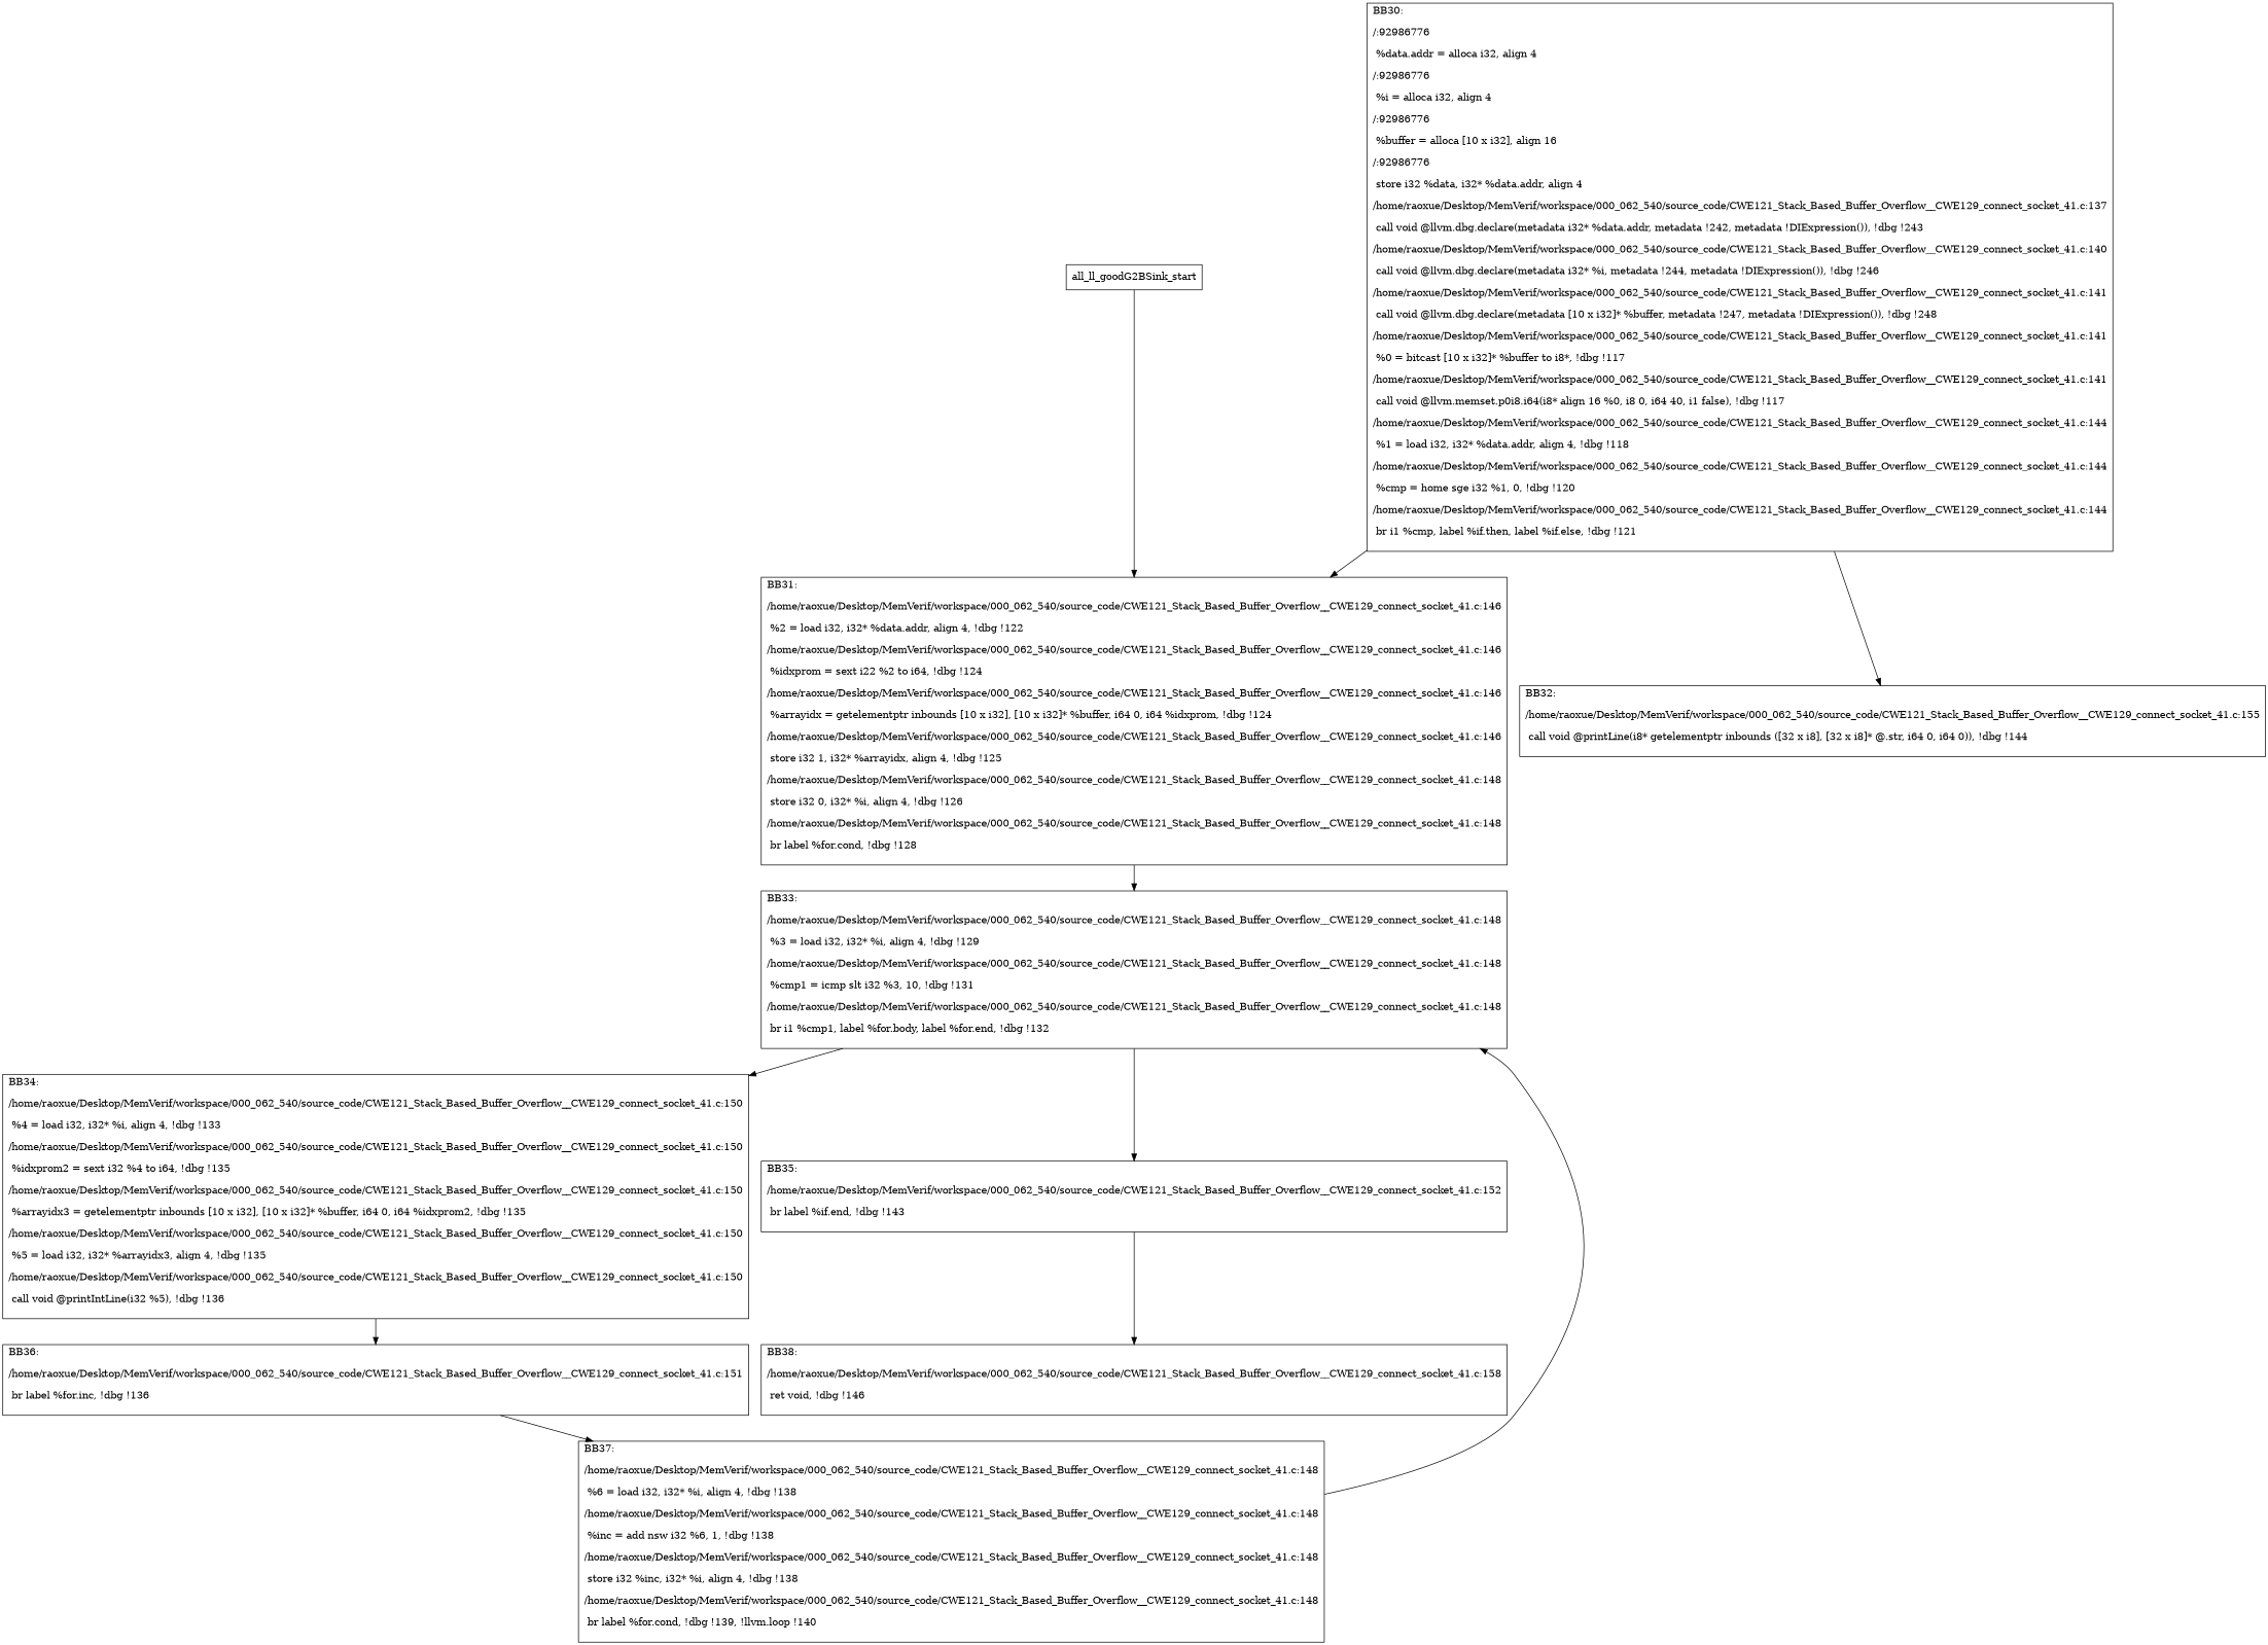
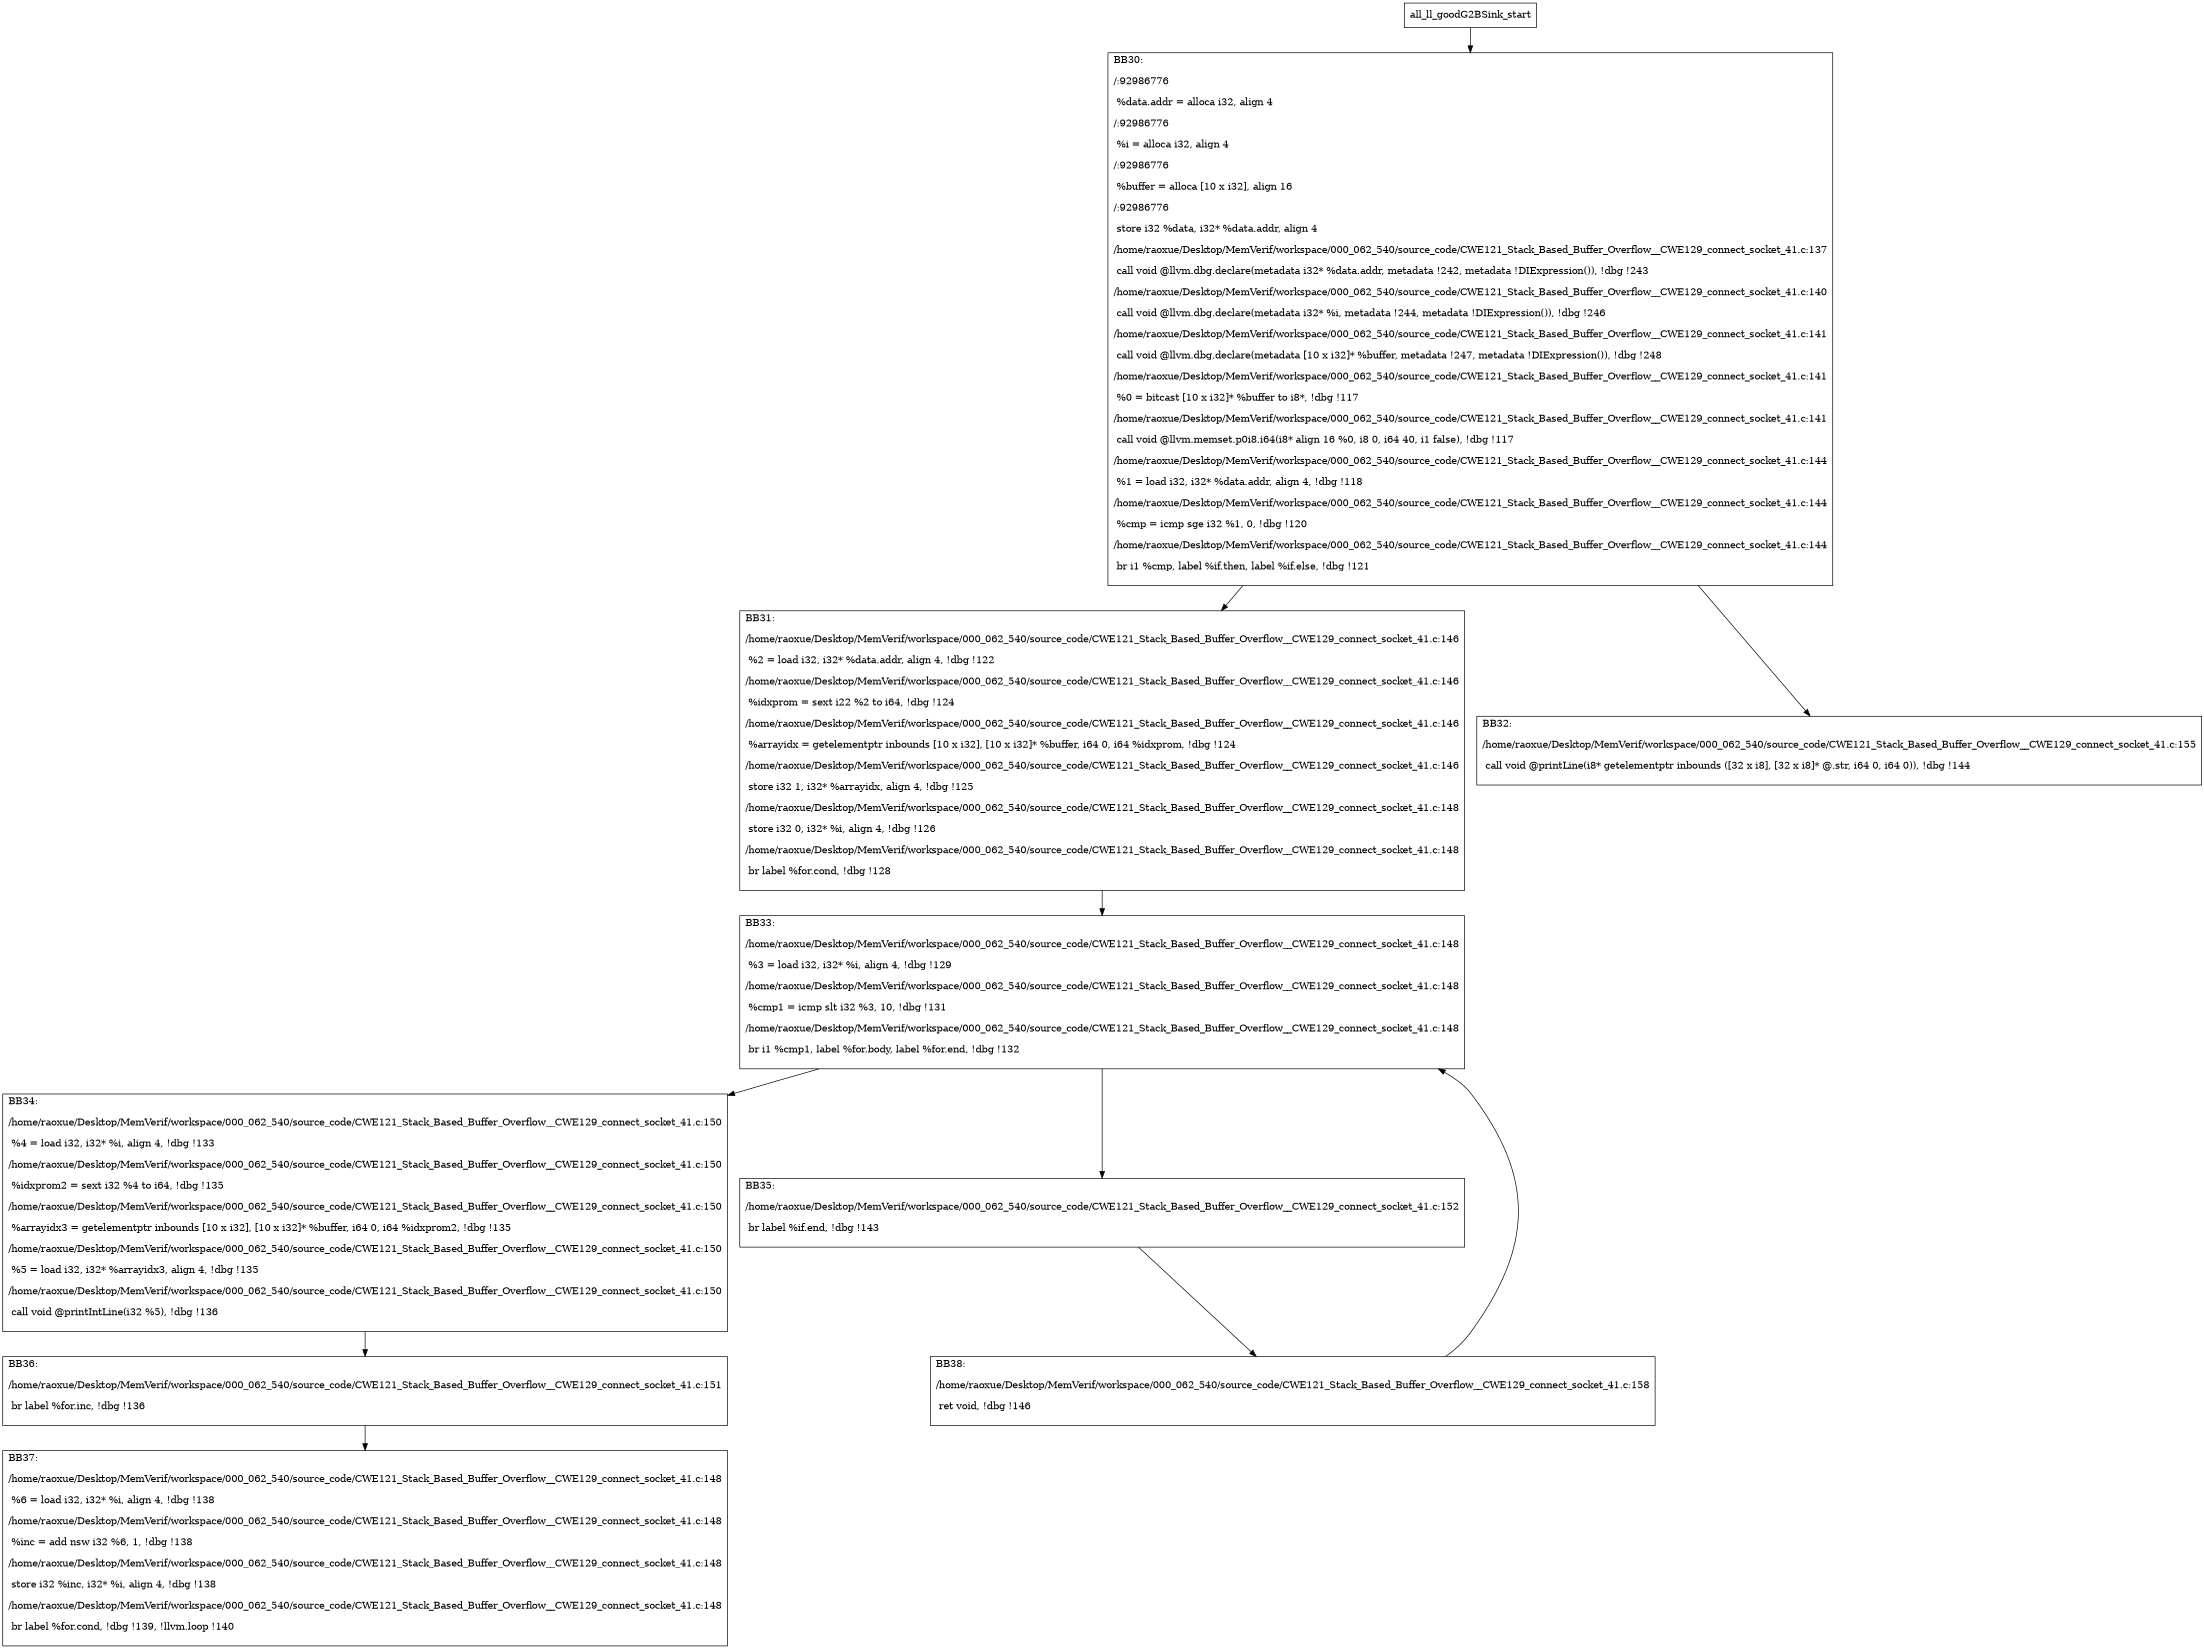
  digraph {
    node [shape=record]
    n1 [label="{all_ll_goodG2BSink_start}"]
-   n2 [label="{BB30:\l\l/:92986776\l\n  %data.addr = alloca i32, align 4\l\n/:92986776\l\n  %i = alloca i32, align 4\l\n/:92986776\l\n  %buffer = alloca [10 x i32], align 16\l\n/:92986776\l\n  store i32 %data, i32* %data.addr, align 4\l\n/home/raoxue/Desktop/MemVerif/workspace/000_062_540/source_code/CWE121_Stack_Based_Buffer_Overflow__CWE129_connect_socket_41.c:137\l\n  call void @llvm.dbg.declare(metadata i32* %data.addr, metadata !242, metadata !DIExpression()), !dbg !243\l\n/home/raoxue/Desktop/MemVerif/workspace/000_062_540/source_code/CWE121_Stack_Based_Buffer_Overflow__CWE129_connect_socket_41.c:140\l\n  call void @llvm.dbg.declare(metadata i32* %i, metadata !244, metadata !DIExpression()), !dbg !246\l\n/home/raoxue/Desktop/MemVerif/workspace/000_062_540/source_code/CWE121_Stack_Based_Buffer_Overflow__CWE129_connect_socket_41.c:141\l\n  call void @llvm.dbg.declare(metadata [10 x i32]* %buffer, metadata !247, metadata !DIExpression()), !dbg !248\l\n/home/raoxue/Desktop/MemVerif/workspace/000_062_540/source_code/CWE121_Stack_Based_Buffer_Overflow__CWE129_connect_socket_41.c:141\l\n  %0 = bitcast [10 x i32]* %buffer to i8*, !dbg !117\l\n/home/raoxue/Desktop/MemVerif/workspace/000_062_540/source_code/CWE121_Stack_Based_Buffer_Overflow__CWE129_connect_socket_41.c:141\l\n  call void @llvm.memset.p0i8.i64(i8* align 16 %0, i8 0, i64 40, i1 false), !dbg !117\l\n/home/raoxue/Desktop/MemVerif/workspace/000_062_540/source_code/CWE121_Stack_Based_Buffer_Overflow__CWE129_connect_socket_41.c:144\l\n  %1 = load i32, i32* %data.addr, align 4, !dbg !118\l\n/home/raoxue/Desktop/MemVerif/workspace/000_062_540/source_code/CWE121_Stack_Based_Buffer_Overflow__CWE129_connect_socket_41.c:144\l\n  %cmp = home sge i32 %1, 0, !dbg !120\l\n/home/raoxue/Desktop/MemVerif/workspace/000_062_540/source_code/CWE121_Stack_Based_Buffer_Overflow__CWE129_connect_socket_41.c:144\l\n  br i1 %cmp, label %if.then, label %if.else, !dbg !121\l\n}"]
+   n2 [label="{BB30:\l\l/:92986776\l\n  %data.addr = alloca i32, align 4\l\n/:92986776\l\n  %i = alloca i32, align 4\l\n/:92986776\l\n  %buffer = alloca [10 x i32], align 16\l\n/:92986776\l\n  store i32 %data, i32* %data.addr, align 4\l\n/home/raoxue/Desktop/MemVerif/workspace/000_062_540/source_code/CWE121_Stack_Based_Buffer_Overflow__CWE129_connect_socket_41.c:137\l\n  call void @llvm.dbg.declare(metadata i32* %data.addr, metadata !242, metadata !DIExpression()), !dbg !243\l\n/home/raoxue/Desktop/MemVerif/workspace/000_062_540/source_code/CWE121_Stack_Based_Buffer_Overflow__CWE129_connect_socket_41.c:140\l\n  call void @llvm.dbg.declare(metadata i32* %i, metadata !244, metadata !DIExpression()), !dbg !246\l\n/home/raoxue/Desktop/MemVerif/workspace/000_062_540/source_code/CWE121_Stack_Based_Buffer_Overflow__CWE129_connect_socket_41.c:141\l\n  call void @llvm.dbg.declare(metadata [10 x i32]* %buffer, metadata !247, metadata !DIExpression()), !dbg !248\l\n/home/raoxue/Desktop/MemVerif/workspace/000_062_540/source_code/CWE121_Stack_Based_Buffer_Overflow__CWE129_connect_socket_41.c:141\l\n  %0 = bitcast [10 x i32]* %buffer to i8*, !dbg !117\l\n/home/raoxue/Desktop/MemVerif/workspace/000_062_540/source_code/CWE121_Stack_Based_Buffer_Overflow__CWE129_connect_socket_41.c:141\l\n  call void @llvm.memset.p0i8.i64(i8* align 16 %0, i8 0, i64 40, i1 false), !dbg !117\l\n/home/raoxue/Desktop/MemVerif/workspace/000_062_540/source_code/CWE121_Stack_Based_Buffer_Overflow__CWE129_connect_socket_41.c:144\l\n  %1 = load i32, i32* %data.addr, align 4, !dbg !118\l\n/home/raoxue/Desktop/MemVerif/workspace/000_062_540/source_code/CWE121_Stack_Based_Buffer_Overflow__CWE129_connect_socket_41.c:144\l\n  %cmp = icmp sge i32 %1, 0, !dbg !120\l\n/home/raoxue/Desktop/MemVerif/workspace/000_062_540/source_code/CWE121_Stack_Based_Buffer_Overflow__CWE129_connect_socket_41.c:144\l\n  br i1 %cmp, label %if.then, label %if.else, !dbg !121\l\n}"]
    n3 [label="{BB31:\l\l/home/raoxue/Desktop/MemVerif/workspace/000_062_540/source_code/CWE121_Stack_Based_Buffer_Overflow__CWE129_connect_socket_41.c:146\l\n  %2 = load i32, i32* %data.addr, align 4, !dbg !122\l\n/home/raoxue/Desktop/MemVerif/workspace/000_062_540/source_code/CWE121_Stack_Based_Buffer_Overflow__CWE129_connect_socket_41.c:146\l\n  %idxprom = sext i22 %2 to i64, !dbg !124\l\n/home/raoxue/Desktop/MemVerif/workspace/000_062_540/source_code/CWE121_Stack_Based_Buffer_Overflow__CWE129_connect_socket_41.c:146\l\n  %arrayidx = getelementptr inbounds [10 x i32], [10 x i32]* %buffer, i64 0, i64 %idxprom, !dbg !124\l\n/home/raoxue/Desktop/MemVerif/workspace/000_062_540/source_code/CWE121_Stack_Based_Buffer_Overflow__CWE129_connect_socket_41.c:146\l\n  store i32 1, i32* %arrayidx, align 4, !dbg !125\l\n/home/raoxue/Desktop/MemVerif/workspace/000_062_540/source_code/CWE121_Stack_Based_Buffer_Overflow__CWE129_connect_socket_41.c:148\l\n  store i32 0, i32* %i, align 4, !dbg !126\l\n/home/raoxue/Desktop/MemVerif/workspace/000_062_540/source_code/CWE121_Stack_Based_Buffer_Overflow__CWE129_connect_socket_41.c:148\l\n  br label %for.cond, !dbg !128\l\n}"]
    n4 [label="{BB32:\l\l/home/raoxue/Desktop/MemVerif/workspace/000_062_540/source_code/CWE121_Stack_Based_Buffer_Overflow__CWE129_connect_socket_41.c:155\l\n  call void @printLine(i8* getelementptr inbounds ([32 x i8], [32 x i8]* @.str, i64 0, i64 0)), !dbg !144\l\n}"]
    n5 [label="{BB33:\l\l/home/raoxue/Desktop/MemVerif/workspace/000_062_540/source_code/CWE121_Stack_Based_Buffer_Overflow__CWE129_connect_socket_41.c:148\l\n  %3 = load i32, i32* %i, align 4, !dbg !129\l\n/home/raoxue/Desktop/MemVerif/workspace/000_062_540/source_code/CWE121_Stack_Based_Buffer_Overflow__CWE129_connect_socket_41.c:148\l\n  %cmp1 = icmp slt i32 %3, 10, !dbg !131\l\n/home/raoxue/Desktop/MemVerif/workspace/000_062_540/source_code/CWE121_Stack_Based_Buffer_Overflow__CWE129_connect_socket_41.c:148\l\n  br i1 %cmp1, label %for.body, label %for.end, !dbg !132\l\n}"]
    n6 [label="{BB34:\l\l/home/raoxue/Desktop/MemVerif/workspace/000_062_540/source_code/CWE121_Stack_Based_Buffer_Overflow__CWE129_connect_socket_41.c:150\l\n  %4 = load i32, i32* %i, align 4, !dbg !133\l\n/home/raoxue/Desktop/MemVerif/workspace/000_062_540/source_code/CWE121_Stack_Based_Buffer_Overflow__CWE129_connect_socket_41.c:150\l\n  %idxprom2 = sext i32 %4 to i64, !dbg !135\l\n/home/raoxue/Desktop/MemVerif/workspace/000_062_540/source_code/CWE121_Stack_Based_Buffer_Overflow__CWE129_connect_socket_41.c:150\l\n  %arrayidx3 = getelementptr inbounds [10 x i32], [10 x i32]* %buffer, i64 0, i64 %idxprom2, !dbg !135\l\n/home/raoxue/Desktop/MemVerif/workspace/000_062_540/source_code/CWE121_Stack_Based_Buffer_Overflow__CWE129_connect_socket_41.c:150\l\n  %5 = load i32, i32* %arrayidx3, align 4, !dbg !135\l\n/home/raoxue/Desktop/MemVerif/workspace/000_062_540/source_code/CWE121_Stack_Based_Buffer_Overflow__CWE129_connect_socket_41.c:150\l\n  call void @printIntLine(i32 %5), !dbg !136\l\n}"]
    n7 [label="{BB35:\l\l/home/raoxue/Desktop/MemVerif/workspace/000_062_540/source_code/CWE121_Stack_Based_Buffer_Overflow__CWE129_connect_socket_41.c:152\l\n  br label %if.end, !dbg !143\l\n}"]
    n8 [label="{BB36:\l\l/home/raoxue/Desktop/MemVerif/workspace/000_062_540/source_code/CWE121_Stack_Based_Buffer_Overflow__CWE129_connect_socket_41.c:151\l\n  br label %for.inc, !dbg !136\l\n}"]
    n9 [label="{BB38:\l\l/home/raoxue/Desktop/MemVerif/workspace/000_062_540/source_code/CWE121_Stack_Based_Buffer_Overflow__CWE129_connect_socket_41.c:158\l\n  ret void, !dbg !146\l\n}"]
    n10 [label="{BB37:\l\l/home/raoxue/Desktop/MemVerif/workspace/000_062_540/source_code/CWE121_Stack_Based_Buffer_Overflow__CWE129_connect_socket_41.c:148\l\n  %6 = load i32, i32* %i, align 4, !dbg !138\l\n/home/raoxue/Desktop/MemVerif/workspace/000_062_540/source_code/CWE121_Stack_Based_Buffer_Overflow__CWE129_connect_socket_41.c:148\l\n  %inc = add nsw i32 %6, 1, !dbg !138\l\n/home/raoxue/Desktop/MemVerif/workspace/000_062_540/source_code/CWE121_Stack_Based_Buffer_Overflow__CWE129_connect_socket_41.c:148\l\n  store i32 %inc, i32* %i, align 4, !dbg !138\l\n/home/raoxue/Desktop/MemVerif/workspace/000_062_540/source_code/CWE121_Stack_Based_Buffer_Overflow__CWE129_connect_socket_41.c:148\l\n  br label %for.cond, !dbg !139, !llvm.loop !140\l\n}"]
-   n1 -> n3
+   n1 -> n2
    n2 -> n3
    n2 -> n4
    n3 -> n5
    n5 -> n6
    n5 -> n7
    n6 -> n8
    n7 -> n9
    n8 -> n10
-   n10 -> n5
+   n9 -> n5
  }
